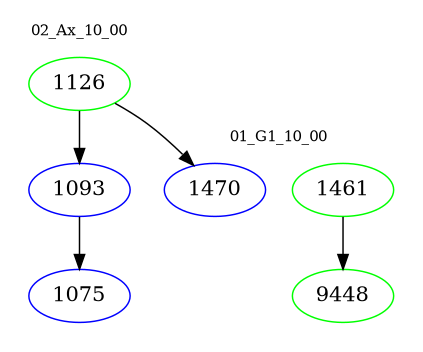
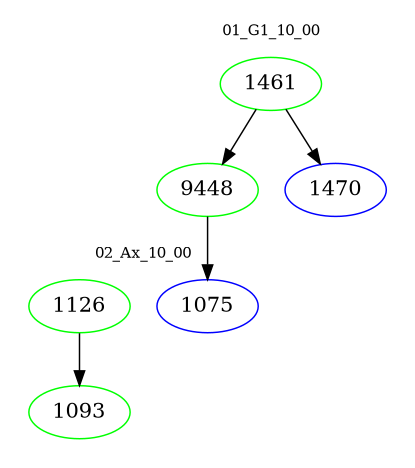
  digraph {
    node [color=green]
    edge [color=black]
-   n1 [color=blue label=1093]
+   n1 [label=1093]
    n2 [color=blue label=1075]
    n3 [label=1126]
    n4 [label=1461]
    n5 [label=9448]
    n6 [color=blue label=1470]
    subgraph cluster_1 {
      color=white
      fontsize=10
      label="02_Ax_10_00"
      n1
      n2
      n3
    }
    subgraph cluster_2 {
      color=white
      fontsize=10
      label="01_G1_10_00"
      n4
      n5
      n6
    }
-   n1 -> n2
+   n5 -> n2
    n3 -> n1
    n4 -> n5
-   n3 -> n6
+   n4 -> n6
  }
